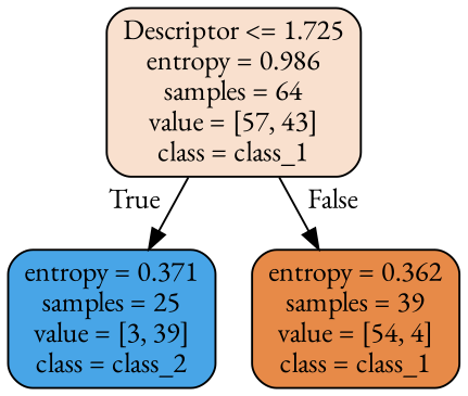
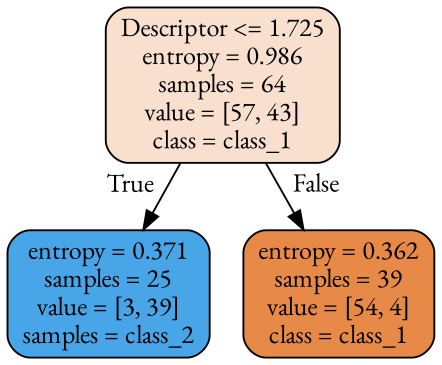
  digraph {
    fontname="EB Garamond"
    node [color=black fontname="EB Garamond" shape=box style="filled, rounded"]
    edge [fontname="EB Garamond" labeldistance=2.5]
    n1 [fillcolor="#f9e0ce" label="Descriptor <= 1.725\nentropy = 0.986\nsamples = 64\nvalue = [57, 43]\nclass = class_1"]
-   n2 [fillcolor="#48a5e7" label="entropy = 0.371\nsamples = 25\nvalue = [3, 39]\nclass = class_2"]
+   n2 [fillcolor="#48a5e7" label="entropy = 0.371\nsamples = 25\nvalue = [3, 39]\nsamples = class_2"]
    n3 [fillcolor="#e78a48" label="entropy = 0.362\nsamples = 39\nvalue = [54, 4]\nclass = class_1"]
    n1 -> n2 [headlabel=True labelangle=45]
    n1 -> n3 [headlabel=False labelangle=-45]
  }
